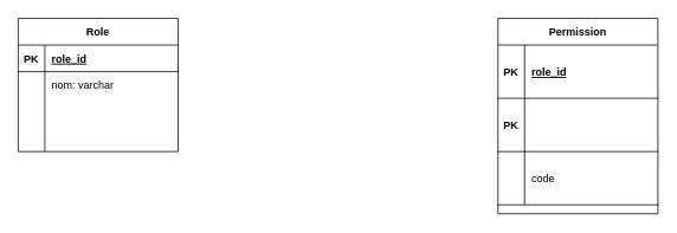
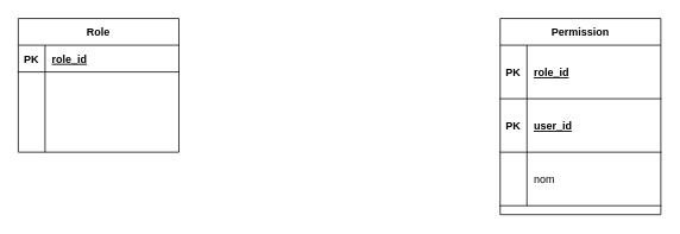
  <mxCell id="0" />
  <mxCell id="1" parent="0" />
  <mxCell id="2" value="Role" style="shape=table;startSize=30;container=1;collapsible=1;childLayout=tableLayout;fixedRows=1;rowLines=0;fontStyle=1;align=center;resizeLast=1;" vertex="1" parent="1"><mxGeometry x="20" y="20" width="180" height="150" as="geometry" /></mxCell>
  <mxCell id="3" value="" style="shape=partialRectangle;collapsible=0;dropTarget=0;pointerEvents=0;fillColor=none;top=0;left=0;bottom=1;right=0;points=[[0,0.5],[1,0.5]];portConstraint=eastwest;" vertex="1" parent="2"><mxGeometry y="30" width="180" height="30" as="geometry" /></mxCell>
  <mxCell id="4" value="PK" style="shape=partialRectangle;connectable=0;fillColor=none;top=0;left=0;bottom=0;right=0;fontStyle=1;overflow=hidden;" vertex="1" parent="3"><mxGeometry width="30" height="30" as="geometry" /></mxCell>
  <mxCell id="5" value="role_id" style="shape=partialRectangle;connectable=0;fillColor=none;top=0;left=0;bottom=0;right=0;align=left;spacingLeft=6;fontStyle=5;overflow=hidden;" vertex="1" parent="3"><mxGeometry x="30" width="150" height="30" as="geometry" /></mxCell>
  <mxCell id="6" value="" style="shape=partialRectangle;collapsible=0;dropTarget=0;pointerEvents=0;fillColor=none;top=0;left=0;bottom=0;right=0;points=[[0,0.5],[1,0.5]];portConstraint=eastwest;" vertex="1" parent="2"><mxGeometry y="60" width="180" height="30" as="geometry" /></mxCell>
  <mxCell id="7" value="" style="shape=partialRectangle;connectable=0;fillColor=none;top=0;left=0;bottom=0;right=0;editable=1;overflow=hidden;" vertex="1" parent="6"><mxGeometry width="30" height="30" as="geometry" /></mxCell>
- <mxCell id="8" value="nom: varchar" style="shape=partialRectangle;connectable=0;fillColor=none;top=0;left=0;bottom=0;right=0;align=left;spacingLeft=6;overflow=hidden;" vertex="1" parent="6"><mxGeometry x="30" width="150" height="30" as="geometry" /></mxCell>
  <mxCell id="9" value="" style="shape=partialRectangle;collapsible=0;dropTarget=0;pointerEvents=0;fillColor=none;top=0;left=0;bottom=0;right=0;points=[[0,0.5],[1,0.5]];portConstraint=eastwest;" vertex="1" parent="2"><mxGeometry y="90" width="180" height="30" as="geometry" /></mxCell>
  <mxCell id="10" value="" style="shape=partialRectangle;connectable=0;fillColor=none;top=0;left=0;bottom=0;right=0;editable=1;overflow=hidden;" vertex="1" parent="9"><mxGeometry width="30" height="30" as="geometry" /></mxCell>
  <mxCell id="11" value="" style="shape=partialRectangle;connectable=0;fillColor=none;top=0;left=0;bottom=0;right=0;align=left;spacingLeft=6;overflow=hidden;" vertex="1" parent="9"><mxGeometry x="30" width="150" height="30" as="geometry" /></mxCell>
  <mxCell id="12" value="" style="shape=partialRectangle;collapsible=0;dropTarget=0;pointerEvents=0;fillColor=none;top=0;left=0;bottom=0;right=0;points=[[0,0.5],[1,0.5]];portConstraint=eastwest;" vertex="1" parent="2"><mxGeometry y="120" width="180" height="30" as="geometry" /></mxCell>
  <mxCell id="13" value="" style="shape=partialRectangle;connectable=0;fillColor=none;top=0;left=0;bottom=0;right=0;editable=1;overflow=hidden;" vertex="1" parent="12"><mxGeometry width="30" height="30" as="geometry" /></mxCell>
  <mxCell id="14" value="" style="shape=partialRectangle;connectable=0;fillColor=none;top=0;left=0;bottom=0;right=0;align=left;spacingLeft=6;overflow=hidden;" vertex="1" parent="12"><mxGeometry x="30" width="150" height="30" as="geometry" /></mxCell>
  <mxCell id="15" value="Permission" style="shape=table;startSize=30;container=1;collapsible=1;childLayout=tableLayout;fixedRows=1;rowLines=0;fontStyle=1;align=center;resizeLast=1;" vertex="1" parent="1"><mxGeometry x="560" y="20" width="180" height="220" as="geometry" /></mxCell>
  <mxCell id="16" value="" style="shape=partialRectangle;collapsible=0;dropTarget=0;pointerEvents=0;fillColor=none;top=0;left=0;bottom=1;right=0;points=[[0,0.5],[1,0.5]];portConstraint=eastwest;" vertex="1" parent="15"><mxGeometry y="30" width="180" height="60" as="geometry" /></mxCell>
  <mxCell id="17" value="PK" style="shape=partialRectangle;connectable=0;fillColor=none;top=0;left=0;bottom=0;right=0;fontStyle=1;overflow=hidden;" vertex="1" parent="16"><mxGeometry width="30" height="60" as="geometry" /></mxCell>
  <mxCell id="18" value="role_id" style="shape=partialRectangle;connectable=0;fillColor=none;top=0;left=0;bottom=0;right=0;align=left;spacingLeft=6;fontStyle=5;overflow=hidden;" vertex="1" parent="16"><mxGeometry x="30" width="150" height="60" as="geometry" /></mxCell>
  <mxCell id="19" value="" style="shape=partialRectangle;collapsible=0;dropTarget=0;pointerEvents=0;fillColor=none;top=0;left=0;bottom=1;right=0;points=[[0,0.5],[1,0.5]];portConstraint=eastwest;" vertex="1" parent="15"><mxGeometry y="90" width="180" height="60" as="geometry" /></mxCell>
  <mxCell id="20" value="PK" style="shape=partialRectangle;connectable=0;fillColor=none;top=0;left=0;bottom=0;right=0;fontStyle=1;overflow=hidden;" vertex="1" parent="19"><mxGeometry width="30" height="60" as="geometry" /></mxCell>
+ <mxCell id="21" value="user_id" style="shape=partialRectangle;connectable=0;fillColor=none;top=0;left=0;bottom=0;right=0;align=left;spacingLeft=6;fontStyle=5;overflow=hidden;" vertex="1" parent="19"><mxGeometry x="30" width="150" height="60" as="geometry" /></mxCell>
  <mxCell id="22" value="" style="shape=partialRectangle;collapsible=0;dropTarget=0;pointerEvents=0;fillColor=none;top=0;left=0;bottom=1;right=0;points=[[0,0.5],[1,0.5]];portConstraint=eastwest;" vertex="1" parent="15"><mxGeometry y="150" width="180" height="60" as="geometry" /></mxCell>
  <mxCell id="23" value="" style="shape=partialRectangle;connectable=0;fillColor=none;top=0;left=0;bottom=0;right=0;fontStyle=1;overflow=hidden;" vertex="1" parent="22"><mxGeometry width="30" height="60" as="geometry" /></mxCell>
- <mxCell id="24" value="code" style="shape=partialRectangle;connectable=0;fillColor=none;top=0;left=0;bottom=0;right=0;align=left;spacingLeft=6;fontStyle=0;overflow=hidden;" vertex="1" parent="22"><mxGeometry x="30" width="150" height="60" as="geometry" /></mxCell>
+ <mxCell id="24" value="nom" style="shape=partialRectangle;connectable=0;fillColor=none;top=0;left=0;bottom=0;right=0;align=left;spacingLeft=6;fontStyle=0;overflow=hidden;" vertex="1" parent="22"><mxGeometry x="30" width="150" height="60" as="geometry" /></mxCell>
